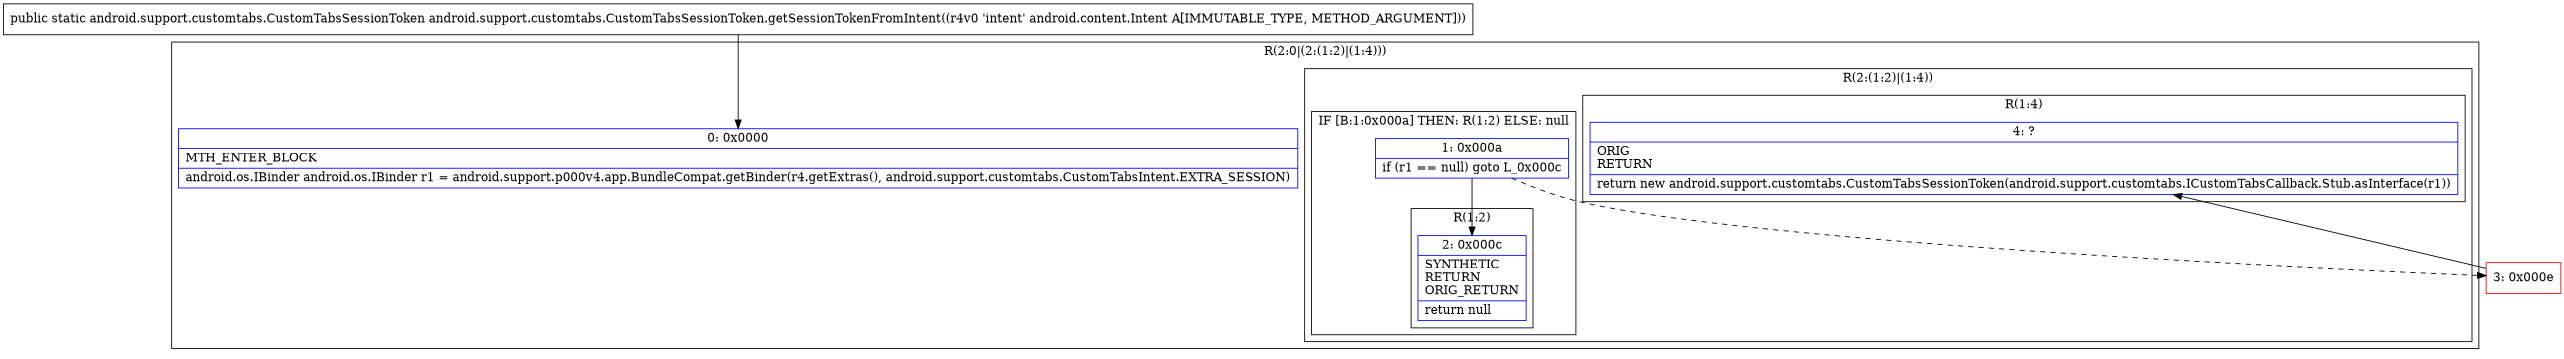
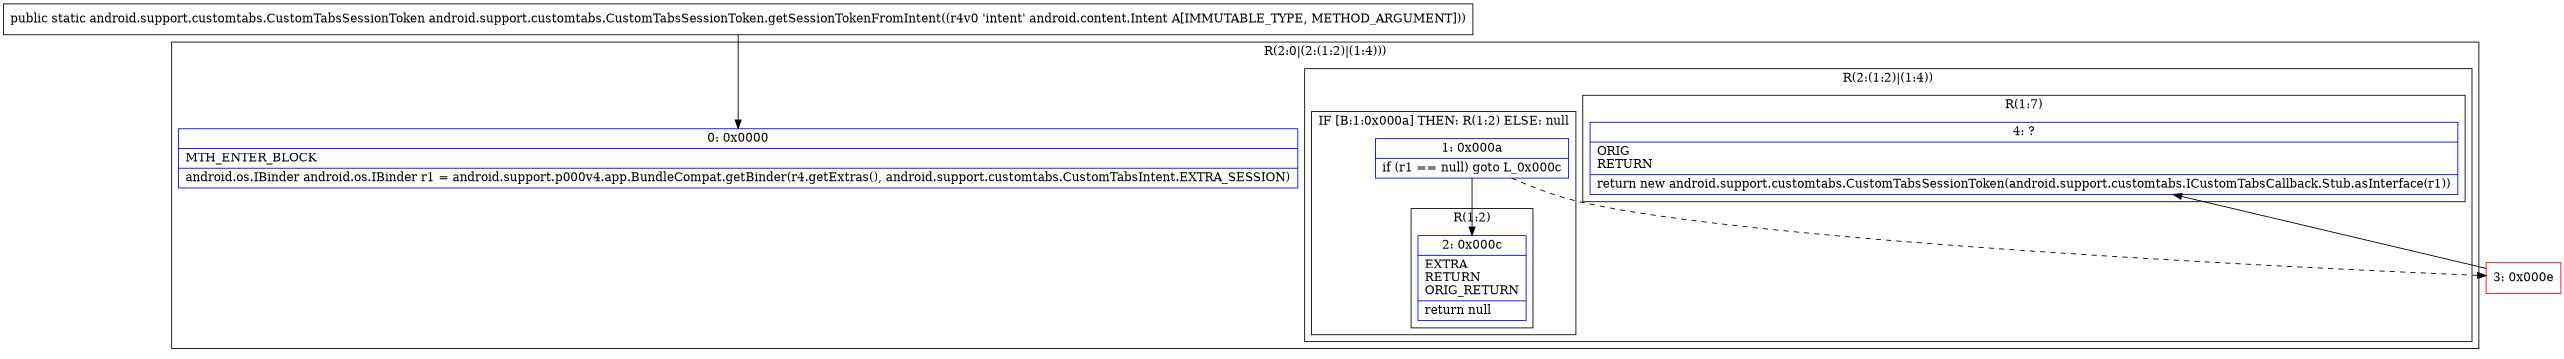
  digraph {
    node [color=blue shape=record]
    edge [color=black]
-   n1 [label="{2\:\ 0x000c|SYNTHETIC\lRETURN\lORIG_RETURN\l|return null\l}"]
+   n1 [label="{2\:\ 0x000c|EXTRA\lRETURN\lORIG_RETURN\l|return null\l}"]
    n2 [label="{1\:\ 0x000a|if (r1 == null) goto L_0x000c\l}"]
    n3 [label="{4\:\ ?|ORIG\lRETURN\l|return new android.support.customtabs.CustomTabsSessionToken(android.support.customtabs.ICustomTabsCallback.Stub.asInterface(r1))\l}"]
    n4 [label="{0\:\ 0x0000|MTH_ENTER_BLOCK\l|android.os.IBinder android.os.IBinder r1 = android.support.p000v4.app.BundleCompat.getBinder(r4.getExtras(), android.support.customtabs.CustomTabsIntent.EXTRA_SESSION)\l}"]
    n5 [color=red label="{3\:\ 0x000e}"]
    n6 [label="{public static android.support.customtabs.CustomTabsSessionToken android.support.customtabs.CustomTabsSessionToken.getSessionTokenFromIntent((r4v0 'intent' android.content.Intent A[IMMUTABLE_TYPE, METHOD_ARGUMENT])) }" color=""]
    subgraph cluster_1 {
      label="R(2:0|(2:(1:2)|(1:4)))"
      n4
      subgraph cluster_2 {
        label="R(2:(1:2)|(1:4))"
        subgraph cluster_3 {
          label="IF [B:1:0x000a] THEN: R(1:2) ELSE: null"
          n2
          subgraph cluster_4 {
            label="R(1:2)"
            n1
          }
        }
        subgraph cluster_5 {
-         label="R(1:4)"
+         label="R(1:7)"
          n3
        }
      }
    }
    n2 -> n1
    n2 -> n5 [style=dashed]
    n5 -> n3
    n6 -> n4
  }
